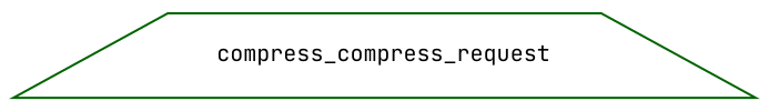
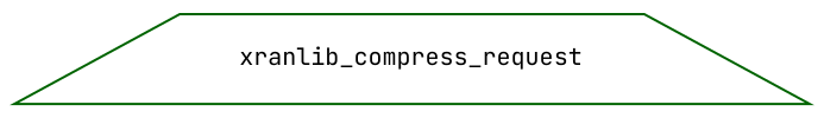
  digraph {
    rankdir=LR
    fontname="JetBrains Mono"
-   n1 [color=darkgreen fillcolor=white fontname="JetBrains Mono" fontsize=10 height=0.2 label=compress_compress_request shape=trapezium style=filled width=0.4]
+   n1 [color=darkgreen fillcolor=white fontname="JetBrains Mono" fontsize=10 height=0.2 label=xranlib_compress_request shape=trapezium style=filled width=0.4]
  }
